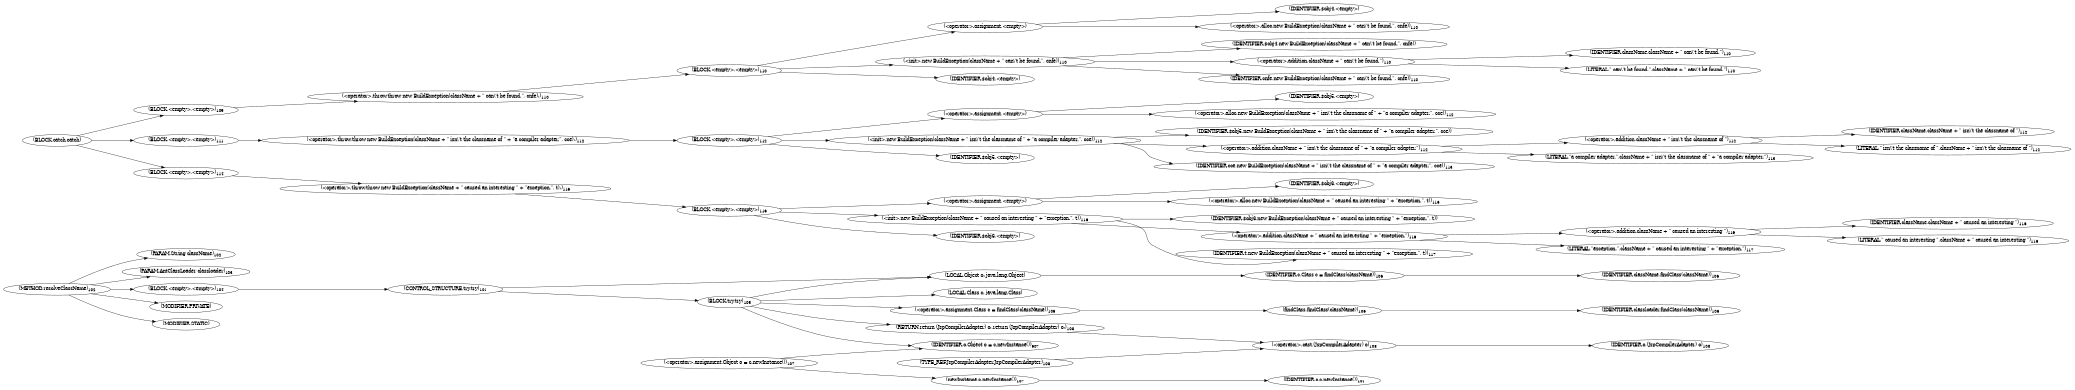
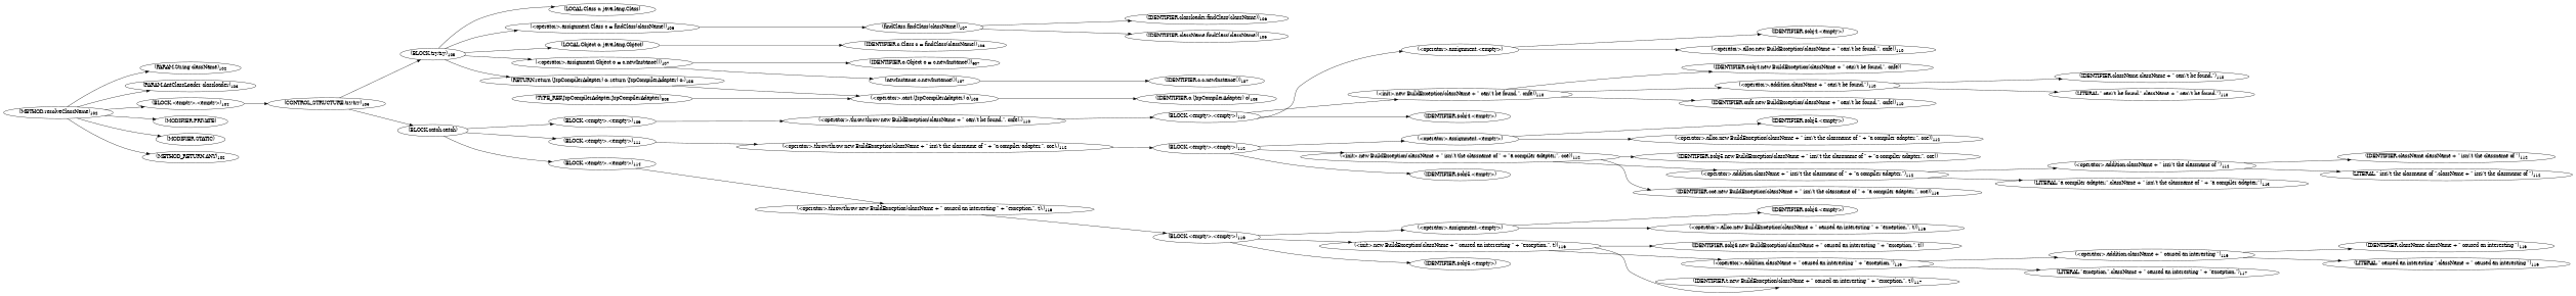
  digraph {
    rankdir=LR
    n1 [label=<(METHOD,resolveClassName)<SUB>102</SUB>>]
    n2 [label=<(PARAM,String className)<SUB>102</SUB>>]
    n3 [label=<(PARAM,AntClassLoader classloader)<SUB>103</SUB>>]
    n4 [label=<(BLOCK,&lt;empty&gt;,&lt;empty&gt;)<SUB>104</SUB>>]
    n5 [label=<(MODIFIER,PRIVATE)>]
    n6 [label=<(MODIFIER,STATIC)>]
-   n8 [label=<(CONTROL_STRUCTURE,try,try)<SUB>101</SUB>>]
+   n7 [label=<(METHOD_RETURN,ANY)<SUB>102</SUB>>]
+   n8 [label=<(CONTROL_STRUCTURE,try,try)<SUB>105</SUB>>]
    n9 [label=<(BLOCK,try,try)<SUB>105</SUB>>]
    n10 [label=<(BLOCK,catch,catch)>]
    n11 [label=<(LOCAL,Class c: java.lang.Class)>]
    n12 [label=<(&lt;operator&gt;.assignment,Class c = findClass(className))<SUB>106</SUB>>]
    n13 [label=<(LOCAL,Object o: java.lang.Object)>]
    n14 [label=<(&lt;operator&gt;.assignment,Object o = c.newInstance())<SUB>107</SUB>>]
    n15 [label=<(RETURN,return (JspCompilerAdapter) o;,return (JspCompilerAdapter) o;)<SUB>108</SUB>>]
    n16 [label=<(BLOCK,&lt;empty&gt;,&lt;empty&gt;)<SUB>109</SUB>>]
    n17 [label=<(BLOCK,&lt;empty&gt;,&lt;empty&gt;)<SUB>111</SUB>>]
    n18 [label=<(BLOCK,&lt;empty&gt;,&lt;empty&gt;)<SUB>114</SUB>>]
-   n19 [label=<(findClass,findClass(className))<SUB>106</SUB>>]
+   n19 [label=<(findClass,findClass(className))<SUB>107</SUB>>]
    n20 [label=<(IDENTIFIER,c,Class c = findClass(className))<SUB>106</SUB>>]
    n21 [label=<(IDENTIFIER,o,Object o = c.newInstance())<SUB>607</SUB>>]
    n22 [label=<(newInstance,c.newInstance())<SUB>107</SUB>>]
    n23 [label=<(&lt;operator&gt;.cast,(JspCompilerAdapter) o)<SUB>108</SUB>>]
    n24 [label=<(IDENTIFIER,classloader,findClass(className))<SUB>106</SUB>>]
    n25 [label=<(IDENTIFIER,className,findClass(className))<SUB>106</SUB>>]
-   n26 [label=<(IDENTIFIER,c,c.newInstance())<SUB>101</SUB>>]
+   n26 [label=<(IDENTIFIER,c,c.newInstance())<SUB>107</SUB>>]
    n27 [label=<(IDENTIFIER,o,(JspCompilerAdapter) o)<SUB>108</SUB>>]
-   n28 [label=<(TYPE_REF,JspCompilerAdapter,JspCompilerAdapter)<SUB>108</SUB>>]
+   n28 [label=<(TYPE_REF,JspCompilerAdapter,JspCompilerAdapter)<SUB>808</SUB>>]
    n29 [label=<(&lt;operator&gt;.throw,throw new BuildException(className + &quot; can\'t be found.&quot;, cnfe);)<SUB>110</SUB>>]
    n30 [label=<(&lt;operator&gt;.throw,throw new BuildException(className + &quot; isn\'t the classname of &quot; + &quot;a compiler adapter.&quot;, cce);)<SUB>112</SUB>>]
    n31 [label=<(&lt;operator&gt;.throw,throw new BuildException(className + &quot; caused an interesting &quot; + &quot;exception.&quot;, t);)<SUB>116</SUB>>]
    n32 [label=<(BLOCK,&lt;empty&gt;,&lt;empty&gt;)<SUB>110</SUB>>]
    n33 [label=<(&lt;operator&gt;.assignment,&lt;empty&gt;)>]
    n34 [label=<(&lt;init&gt;,new BuildException(className + &quot; can\'t be found.&quot;, cnfe))<SUB>110</SUB>>]
    n35 [label=<(IDENTIFIER,$obj4,&lt;empty&gt;)>]
    n36 [label=<(IDENTIFIER,$obj4,&lt;empty&gt;)>]
    n37 [label=<(&lt;operator&gt;.alloc,new BuildException(className + &quot; can\'t be found.&quot;, cnfe))<SUB>110</SUB>>]
    n38 [label=<(IDENTIFIER,$obj4,new BuildException(className + &quot; can\'t be found.&quot;, cnfe))>]
    n39 [label=<(&lt;operator&gt;.addition,className + &quot; can\'t be found.&quot;)<SUB>110</SUB>>]
    n40 [label=<(IDENTIFIER,cnfe,new BuildException(className + &quot; can\'t be found.&quot;, cnfe))<SUB>110</SUB>>]
    n41 [label=<(IDENTIFIER,className,className + &quot; can\'t be found.&quot;)<SUB>110</SUB>>]
    n42 [label=<(LITERAL,&quot; can\'t be found.&quot;,className + &quot; can\'t be found.&quot;)<SUB>110</SUB>>]
    n43 [label=<(BLOCK,&lt;empty&gt;,&lt;empty&gt;)<SUB>112</SUB>>]
    n44 [label=<(&lt;operator&gt;.assignment,&lt;empty&gt;)>]
    n45 [label=<(&lt;init&gt;,new BuildException(className + &quot; isn\'t the classname of &quot; + &quot;a compiler adapter.&quot;, cce))<SUB>112</SUB>>]
    n46 [label=<(IDENTIFIER,$obj5,&lt;empty&gt;)>]
    n47 [label=<(IDENTIFIER,$obj5,&lt;empty&gt;)>]
    n48 [label=<(&lt;operator&gt;.alloc,new BuildException(className + &quot; isn\'t the classname of &quot; + &quot;a compiler adapter.&quot;, cce))<SUB>112</SUB>>]
    n49 [label=<(IDENTIFIER,$obj5,new BuildException(className + &quot; isn\'t the classname of &quot; + &quot;a compiler adapter.&quot;, cce))>]
    n50 [label=<(&lt;operator&gt;.addition,className + &quot; isn\'t the classname of &quot; + &quot;a compiler adapter.&quot;)<SUB>112</SUB>>]
    n51 [label=<(IDENTIFIER,cce,new BuildException(className + &quot; isn\'t the classname of &quot; + &quot;a compiler adapter.&quot;, cce))<SUB>113</SUB>>]
    n52 [label=<(&lt;operator&gt;.addition,className + &quot; isn\'t the classname of &quot;)<SUB>112</SUB>>]
    n53 [label=<(LITERAL,&quot;a compiler adapter.&quot;,className + &quot; isn\'t the classname of &quot; + &quot;a compiler adapter.&quot;)<SUB>113</SUB>>]
    n54 [label=<(IDENTIFIER,className,className + &quot; isn\'t the classname of &quot;)<SUB>112</SUB>>]
    n55 [label=<(LITERAL,&quot; isn\'t the classname of &quot;,className + &quot; isn\'t the classname of &quot;)<SUB>112</SUB>>]
    n56 [label=<(BLOCK,&lt;empty&gt;,&lt;empty&gt;)<SUB>116</SUB>>]
    n57 [label=<(&lt;operator&gt;.assignment,&lt;empty&gt;)>]
    n58 [label=<(&lt;init&gt;,new BuildException(className + &quot; caused an interesting &quot; + &quot;exception.&quot;, t))<SUB>116</SUB>>]
    n59 [label=<(IDENTIFIER,$obj6,&lt;empty&gt;)>]
    n60 [label=<(IDENTIFIER,$obj6,&lt;empty&gt;)>]
    n61 [label=<(&lt;operator&gt;.alloc,new BuildException(className + &quot; caused an interesting &quot; + &quot;exception.&quot;, t))<SUB>116</SUB>>]
    n62 [label=<(IDENTIFIER,$obj6,new BuildException(className + &quot; caused an interesting &quot; + &quot;exception.&quot;, t))>]
    n63 [label=<(&lt;operator&gt;.addition,className + &quot; caused an interesting &quot; + &quot;exception.&quot;)<SUB>116</SUB>>]
    n64 [label=<(IDENTIFIER,t,new BuildException(className + &quot; caused an interesting &quot; + &quot;exception.&quot;, t))<SUB>117</SUB>>]
    n65 [label=<(&lt;operator&gt;.addition,className + &quot; caused an interesting &quot;)<SUB>116</SUB>>]
    n66 [label=<(LITERAL,&quot;exception.&quot;,className + &quot; caused an interesting &quot; + &quot;exception.&quot;)<SUB>117</SUB>>]
    n67 [label=<(IDENTIFIER,className,className + &quot; caused an interesting &quot;)<SUB>116</SUB>>]
    n68 [label=<(LITERAL,&quot; caused an interesting &quot;,className + &quot; caused an interesting &quot;)<SUB>116</SUB>>]
    n1 -> n2
    n1 -> n3
    n1 -> n4
    n1 -> n5
    n1 -> n6
+   n1 -> n7
    n4 -> n8
    n8 -> n9
-   n8 -> n13
+   n8 -> n10
    n9 -> n11
    n9 -> n12
    n9 -> n13
-   n9 -> n21
+   n9 -> n14
    n9 -> n15
    n10 -> n16
    n10 -> n17
    n10 -> n18
    n12 -> n19
    n13 -> n20
    n14 -> n21
    n14 -> n22
    n15 -> n23
    n16 -> n29
    n17 -> n30
    n18 -> n31
    n19 -> n24
-   n20 -> n25
+   n19 -> n25
    n22 -> n26
    n23 -> n27
    n28 -> n23
    n29 -> n32
    n30 -> n43
    n31 -> n56
    n32 -> n33
    n32 -> n34
    n32 -> n35
    n33 -> n36
    n33 -> n37
    n34 -> n38
    n34 -> n39
    n34 -> n40
    n39 -> n41
    n39 -> n42
    n43 -> n44
    n43 -> n45
    n43 -> n46
    n44 -> n47
    n44 -> n48
    n45 -> n49
    n45 -> n50
    n45 -> n51
    n50 -> n52
    n50 -> n53
    n52 -> n54
    n52 -> n55
    n56 -> n57
    n56 -> n58
    n56 -> n59
    n57 -> n60
    n57 -> n61
    n58 -> n62
    n58 -> n63
    n58 -> n64
    n63 -> n65
    n63 -> n66
    n65 -> n67
    n65 -> n68
  }
